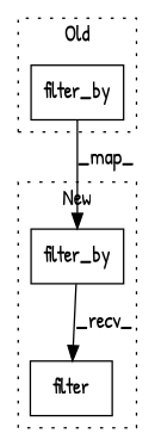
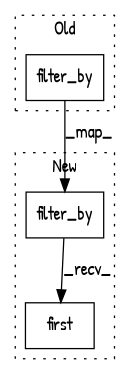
  digraph {
    fontname="Patrick Hand"
    node [a=32 l="10,1" shape=box fontname="Patrick Hand"]
    edge [fontname="Patrick Hand"]
    n1 [label=filter_by s="4117,4147"]
-   n2 [l=7 label=filter s=4149]
+   n2 [l=7 label=first s=4149]
    n3 [label=filter_by s="4125,4155"]
    subgraph cluster_1 {
      label=New
      style=dotted
      n1
      n2
    }
    subgraph cluster_2 {
      label=Old
      style=dotted
      n3
    }
    n1 -> n2 [label=_recv_]
    n3 -> n1 [label=_map_]
  }
